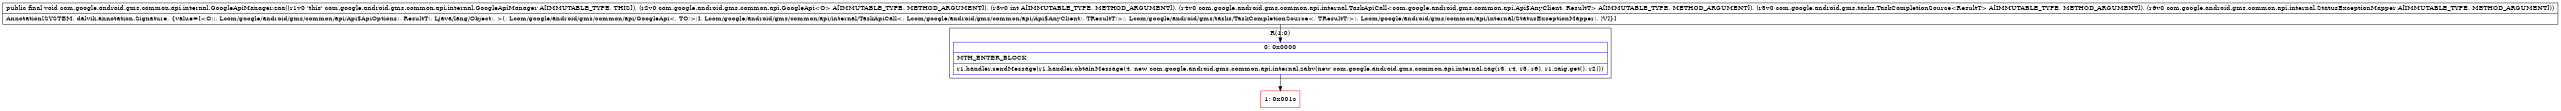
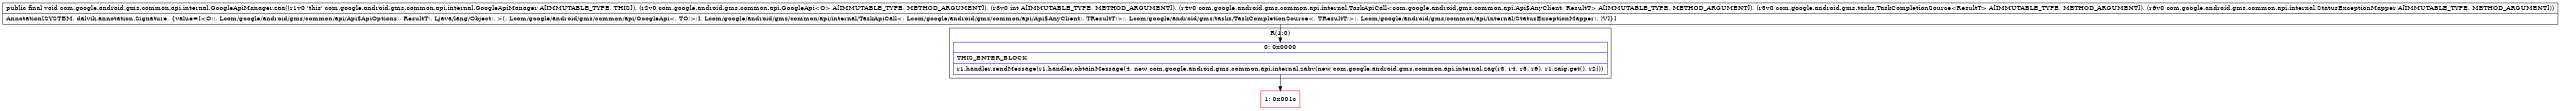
  digraph {
    node [shape=record]
-   n1 [color=blue label="{0\:\ 0x0000|MTH_ENTER_BLOCK\l|r1.handler.sendMessage(r1.handler.obtainMessage(4, new com.google.android.gms.common.api.internal.zabv(new com.google.android.gms.common.api.internal.zag(r3, r4, r5, r6), r1.zaig.get(), r2)))\l}"]
+   n1 [color=blue label="{0\:\ 0x0000|THIS_ENTER_BLOCK\l|r1.handler.sendMessage(r1.handler.obtainMessage(4, new com.google.android.gms.common.api.internal.zabv(new com.google.android.gms.common.api.internal.zag(r3, r4, r5, r6), r1.zaig.get(), r2)))\l}"]
    n2 [color=red label="{1\:\ 0x001c}"]
    n3 [label="{public final void com.google.android.gms.common.api.internal.GoogleApiManager.zaa((r1v0 'this' com.google.android.gms.common.api.internal.GoogleApiManager A[IMMUTABLE_TYPE, THIS]), (r2v0 com.google.android.gms.common.api.GoogleApi\<O\> A[IMMUTABLE_TYPE, METHOD_ARGUMENT]), (r3v0 int A[IMMUTABLE_TYPE, METHOD_ARGUMENT]), (r4v0 com.google.android.gms.common.api.internal.TaskApiCall\<com.google.android.gms.common.api.Api$AnyClient, ResultT\> A[IMMUTABLE_TYPE, METHOD_ARGUMENT]), (r5v0 com.google.android.gms.tasks.TaskCompletionSource\<ResultT\> A[IMMUTABLE_TYPE, METHOD_ARGUMENT]), (r6v0 com.google.android.gms.common.api.internal.StatusExceptionMapper A[IMMUTABLE_TYPE, METHOD_ARGUMENT]))  | Annotation[SYSTEM, dalvik.annotation.Signature, \{value=[\<O::, Lcom\/google\/android\/gms\/common\/api\/Api$ApiOptions;, ResultT:, Ljava\/lang\/Object;, \>(, Lcom\/google\/android\/gms\/common\/api\/GoogleApi\<, TO;\>;I, Lcom\/google\/android\/gms\/common\/api\/internal\/TaskApiCall\<, Lcom\/google\/android\/gms\/common\/api\/Api$AnyClient;, TResultT;\>;, Lcom\/google\/android\/gms\/tasks\/TaskCompletionSource\<, TResultT;\>;, Lcom\/google\/android\/gms\/common\/api\/internal\/StatusExceptionMapper;, )V]\}]\l}"]
    subgraph cluster_1 {
      label="R(1:0)"
      n1
    }
    n1 -> n2
    n3 -> n1
  }
